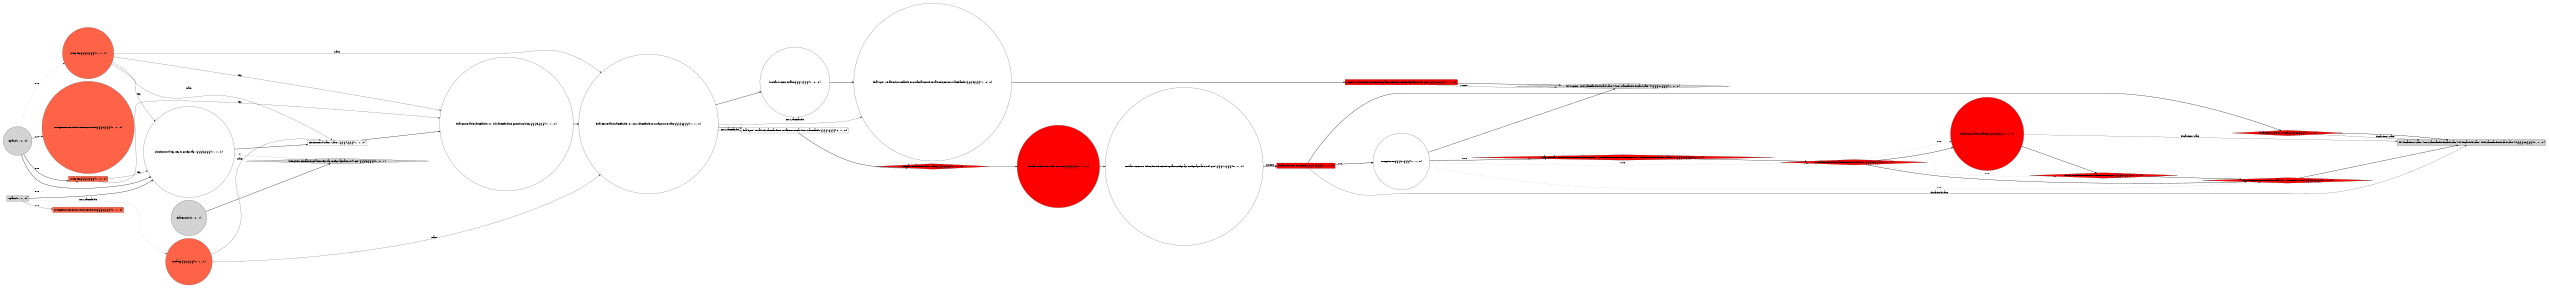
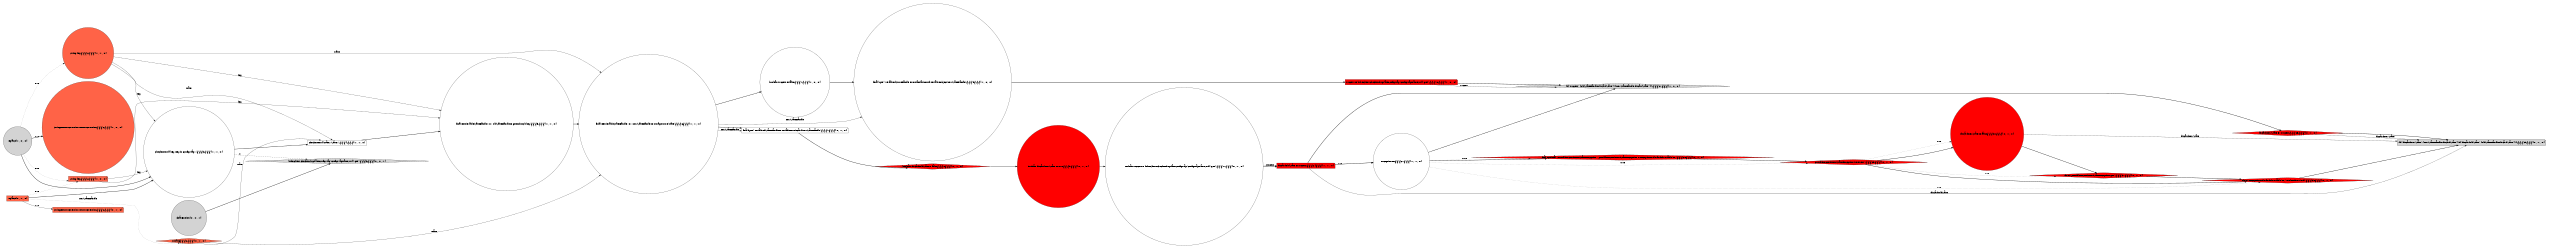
  digraph {
    rankdir=LR
    node [fillcolor=red shape=circle style=filled]
    edge [style=bold]
    n1 [fillcolor=white label="checkNotNull(state,\"State.\")@@@4@@@['1', '1', '0']" shape=note]
    n2 [fillcolor=white label="final RetrievableStateHandle<T> oldStateHandle = getAndLock(key)@@@5@@@['1', '1', '0']"]
    n3 [fillcolor=white label="final RetrievableStateHandle<T> newStateHandle = storage.store(state)@@@6@@@['1', '1', '0']"]
    n4 [fillcolor=white label="final byte(( serializedStoreHandle = InstantiationUtil.serializeObject(newStateHandle)@@@9@@@['1', '0', '0']"]
    n5 [fillcolor=white label="boolean success = false@@@7@@@['1', '0', '0']"]
    n6 [fillcolor=white label="final byte(( serializedStateHandle = serializeOrDiscard(newStateHandle)@@@7@@@['0', '1', '0']" shape=note]
    n7 [label="final Optional<PossibleInconsistentStateException> possibleInconsistentStateException = ExceptionUtils.findThrowable(ex,)@@@28@@@['0', '1', '0']" shape=diamond]
    n8 [label="possibleInconsistentStateException.isPresent()@@@29@@@['0', '1', '0']" shape=diamond]
    n9 [label="throw possibleInconsistentStateException.get()@@@31@@@['0', '1', '0']" shape=diamond]
    n10 [label="throw ExceptionUtils.findThrowable(ex,).orElseThrow(null)@@@33@@@['0', '1', '0']" shape=diamond]
    n11 [label="discardNewState = false@@@30@@@['0', '1', '0']"]
    n12 [fillcolor=lightgray label="{if (discardNewState) {newStateHandle.discardState()}if (discardOldState) {oldStateHandle.discardState()}}@@@35@@@['0', '1', '0']" shape=note]
    n13 [fillcolor=tomato label="String key@@@2@@@['1', '1', '0']"]
    n14 [fillcolor=white label="checkNotNull(key,\"Key in ConfigMap.\")@@@3@@@['1', '1', '0']"]
    n15 [fillcolor=lightgray label="kubeClient.checkAndUpdateConfigMap(configMapName,null).get()@@@3@@@['0', '0', '1']" shape=diamond]
    n16 [fillcolor=lightgray label="clearEntries['0', '0', '1']"]
    n17 [fillcolor=tomato label="StringResourceVersion resourceVersion@@@2@@@['1', '0', '0']"]
    n18 [label="success = kubeClient.checkAndUpdateConfigMap(configMapName,null).get()@@@10@@@['1', '0', '0']" shape=note]
    n19 [fillcolor=lightgray label="{if (success) {oldStateHandle.discardState()}{newStateHandle.discardState()}}@@@27@@@['1', '0', '0']" shape=diamond]
    n20 [label="boolean discardNewState = true@@@9@@@['0', '1', '0']"]
    n21 [fillcolor=white label="boolean success = kubeClient.checkAndUpdateConfigMap(configMapName,null).get()@@@11@@@['0', '1', '0']"]
    n22 [label="discardOldState = success@@@24@@@['1', '1', '0']" shape=note]
    n23 [label="discardNewState = !success@@@25@@@['0', '1', '0']" shape=diamond]
    n24 [fillcolor=white label="Exception ex@@@27@@@['1', '1', '0']"]
    n25 [label="boolean discardOldState = false@@@8@@@['0', '1', '0']" shape=diamond]
    n26 [fillcolor=tomato label="String key@@@2@@@['1', '0', '0']" shape=note]
-   n27 [fillcolor=tomato label="T state@@@2@@@['0', '1', '0']"]
+   n27 [fillcolor=tomato label="T state@@@2@@@['0', '1', '0']" shape=diamond]
    n28 [fillcolor=lightgray label="replace['1', '0', '0']"]
-   n29 [fillcolor=lightgray label="replace['0', '1', '0']" shape=note]
+   n29 [fillcolor=tomato label="replace['0', '1', '0']" shape=note]
    n30 [fillcolor=tomato label="StringResourceVersion resourceVersion@@@2@@@['0', '1', '0']" shape=note]
    n1 -> n2
    n2 -> n3
    n3 -> n4 [label=newStateHandle style=solid]
    n3 -> n5
    n3 -> n6
    n3 -> n6 [label=newStateHandle style=solid]
    n4 -> n18
    n5 -> n4
    n6 -> n25
    n7 -> n8
    n8 -> n9 [label=true style=dotted]
    n8 -> n10
    n8 -> n11
    n8 -> n11 [label=true style=dotted]
    n9 -> n10
    n10 -> n12
    n11 -> n9
    n11 -> n12 [label=discardNewState style=solid]
    n13 -> n1 [label=state style=solid]
    n13 -> n2 [label=key style=solid]
    n13 -> n3 [label=state style=solid]
    n13 -> n14 [label=key style=solid]
    n14 -> n1
    n14 -> n15 [label=0 style=dashed]
    n16 -> n15
    n18 -> n19 [label=success style=solid]
    n18 -> n19
    n20 -> n21
    n21 -> n22 [label=success style=solid]
    n21 -> n22
    n22 -> n12 [label=discardOldState style=solid]
    n22 -> n23
    n22 -> n24
    n22 -> n24 [label=true style=dotted]
    n23 -> n12 [label=discardNewState style=solid]
    n23 -> n12
    n24 -> n7 [label=true style=dotted]
    n24 -> n7
    n24 -> n8 [label=true style=dotted]
    n24 -> n10 [label=true style=dotted]
    n24 -> n19
    n25 -> n20
    n26 -> n2 [label=key style=solid]
    n26 -> n14 [label=key style=solid]
    n27 -> n1 [label=state style=solid]
    n27 -> n3 [label=state style=solid]
    n28 -> n13 [label=true style=dotted]
    n28 -> n14
    n28 -> n17 [label=true]
-   n28 -> n26 [label=true]
+   n28 -> n26 [label=true style=dotted]
    n29 -> n14
    n29 -> n26 [label=true style=dotted]
    n29 -> n27 [label=newStateHandle style=dotted]
    n29 -> n30 [label=true style=solid]
  }
